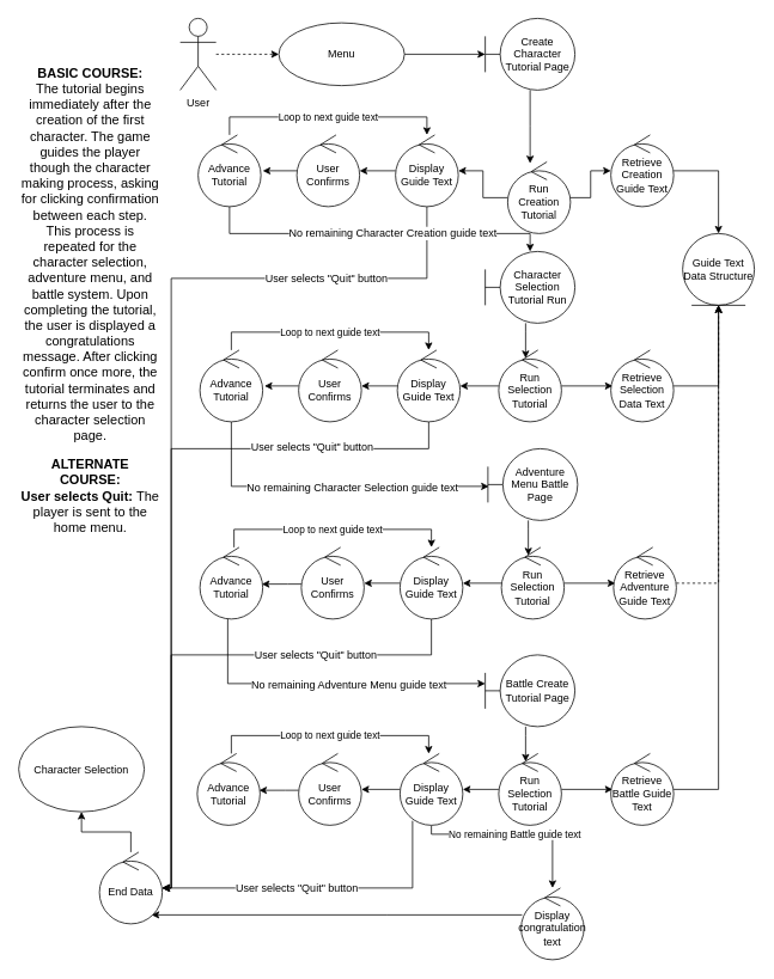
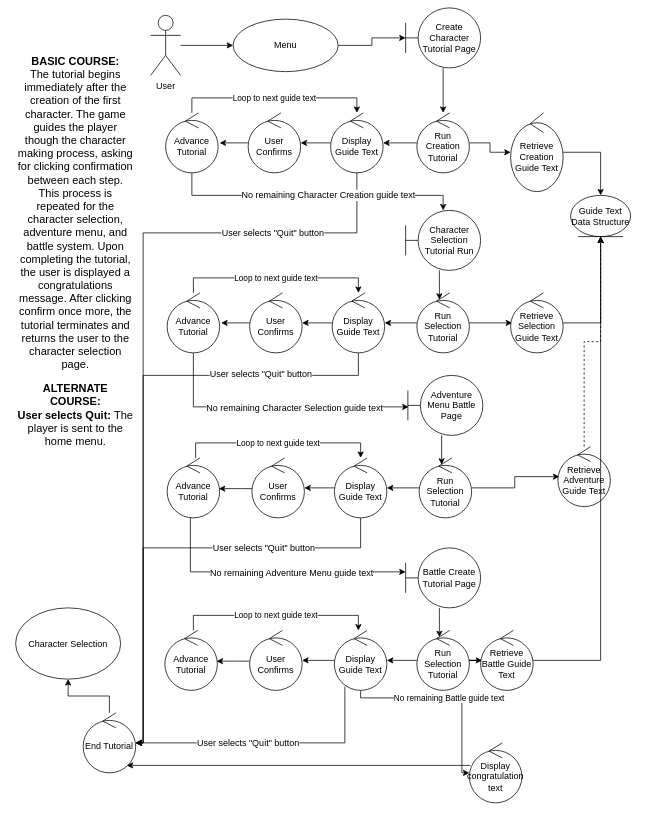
  <mxCell id="0" />
  <mxCell id="1" parent="0" />
  <mxCell id="2" value="&lt;span id=&quot;docs-internal-guid-f6278458-7fff-3346-8fca-7a085c762b03&quot;&gt;&lt;p dir=&quot;ltr&quot; style=&quot;line-height: 1.2 ; margin-top: 0pt ; margin-bottom: 0pt&quot;&gt;&lt;span style=&quot;font-size: 11pt ; font-family: &amp;#34;arial&amp;#34; ; background-color: transparent ; font-weight: 700 ; vertical-align: baseline ; white-space: pre-wrap&quot;&gt;BASIC COURSE:&lt;/span&gt;&lt;/p&gt;&lt;p dir=&quot;ltr&quot; style=&quot;line-height: 1.2 ; margin-top: 0pt ; margin-bottom: 0pt&quot;&gt;&lt;span style=&quot;font-size: 11pt ; font-family: &amp;#34;arial&amp;#34; ; background-color: transparent ; vertical-align: baseline ; white-space: pre-wrap&quot;&gt;The tutorial begins immediately after the creation of the first character. The game guides the player though the character making process, asking for clicking confirmation between each step. This process is repeated for the character selection, adventure menu, and battle system. Upon completing the tutorial, the user is displayed a congratulations message. After clicking confirm once more, the tutorial terminates and returns the user to the character selection page.&lt;/span&gt;&lt;/p&gt;&lt;br&gt;&lt;p dir=&quot;ltr&quot; style=&quot;line-height: 1.2 ; margin-top: 0pt ; margin-bottom: 0pt&quot;&gt;&lt;span style=&quot;font-size: 11pt ; font-family: &amp;#34;arial&amp;#34; ; background-color: transparent ; font-weight: 700 ; vertical-align: baseline ; white-space: pre-wrap&quot;&gt;ALTERNATE COURSE:&lt;/span&gt;&lt;/p&gt;&lt;span style=&quot;font-size: 11pt ; font-family: &amp;#34;arial&amp;#34; ; background-color: transparent ; font-weight: 700 ; vertical-align: baseline ; white-space: pre-wrap&quot;&gt;User selects Quit: &lt;/span&gt;&lt;span style=&quot;font-size: 11pt ; font-family: &amp;#34;arial&amp;#34; ; background-color: transparent ; vertical-align: baseline ; white-space: pre-wrap&quot;&gt;The player is sent to the home menu.&lt;/span&gt;&lt;/span&gt;" style="text;html=1;strokeColor=none;fillColor=none;align=center;verticalAlign=middle;whiteSpace=wrap;rounded=0;" vertex="1" parent="1"><mxGeometry x="20" y="50" width="160" height="570" as="geometry" /></mxCell>
- <mxCell id="3" style="edgeStyle=orthogonalEdgeStyle;rounded=0;orthogonalLoop=1;jettySize=auto;html=1;dashed=1;" edge="1" parent="1" source="4" target="6"><mxGeometry relative="1" as="geometry" /></mxCell>
+ <mxCell id="3" style="edgeStyle=orthogonalEdgeStyle;rounded=0;orthogonalLoop=1;jettySize=auto;html=1;" edge="1" parent="1" source="4" target="6"><mxGeometry relative="1" as="geometry" /></mxCell>
  <mxCell id="4" value="User" style="shape=umlActor;verticalLabelPosition=bottom;labelBackgroundColor=#ffffff;verticalAlign=top;html=1;outlineConnect=0;" vertex="1" parent="1"><mxGeometry x="200" y="20" width="40" height="80" as="geometry" /></mxCell>
  <mxCell id="5" style="edgeStyle=orthogonalEdgeStyle;rounded=0;orthogonalLoop=1;jettySize=auto;html=1;" edge="1" parent="1" source="6" target="8"><mxGeometry relative="1" as="geometry" /></mxCell>
  <mxCell id="6" value="Menu" style="ellipse;whiteSpace=wrap;html=1;" vertex="1" parent="1"><mxGeometry x="310" y="25" width="140" height="70" as="geometry" /></mxCell>
  <mxCell id="7" style="edgeStyle=orthogonalEdgeStyle;rounded=0;orthogonalLoop=1;jettySize=auto;html=1;" edge="1" parent="1" source="8" target="11"><mxGeometry relative="1" as="geometry"><Array as="points"><mxPoint x="590" y="140" /><mxPoint x="590" y="140" /></Array></mxGeometry></mxCell>
- <mxCell id="8" value="Create Character Tutorial Page" style="shape=umlBoundary;whiteSpace=wrap;html=1;" vertex="1" parent="1"><mxGeometry x="540" y="20" width="100" height="80" as="geometry" /></mxCell>
+ <mxCell id="8" value="Create Character Tutorial Page" style="shape=umlBoundary;whiteSpace=wrap;html=1;" vertex="1" parent="1"><mxGeometry x="540" y="10" width="100" height="80" as="geometry" /></mxCell>
  <mxCell id="9" style="edgeStyle=orthogonalEdgeStyle;rounded=0;orthogonalLoop=1;jettySize=auto;html=1;" edge="1" parent="1" source="11" target="17"><mxGeometry relative="1" as="geometry" /></mxCell>
  <mxCell id="10" value="" style="edgeStyle=orthogonalEdgeStyle;rounded=0;orthogonalLoop=1;jettySize=auto;html=1;" edge="1" parent="1" source="11" target="13"><mxGeometry relative="1" as="geometry" /></mxCell>
- <mxCell id="11" value="Run Creation Tutorial" style="ellipse;shape=umlControl;whiteSpace=wrap;html=1;" vertex="1" parent="1"><mxGeometry x="565" y="180" width="70" height="80" as="geometry" /></mxCell>
+ <mxCell id="11" value="Run Creation Tutorial" style="ellipse;shape=umlControl;whiteSpace=wrap;html=1;" vertex="1" parent="1"><mxGeometry x="555" y="150" width="70" height="80" as="geometry" /></mxCell>
  <mxCell id="12" style="edgeStyle=orthogonalEdgeStyle;rounded=0;orthogonalLoop=1;jettySize=auto;html=1;" edge="1" parent="1" source="13" target="41"><mxGeometry relative="1" as="geometry" /></mxCell>
- <mxCell id="13" value="Retrieve Creation Guide Text" style="ellipse;shape=umlControl;whiteSpace=wrap;html=1;" vertex="1" parent="1"><mxGeometry x="680" y="150" width="70" height="80" as="geometry" /></mxCell>
+ <mxCell id="13" value="Retrieve Creation Guide Text" style="ellipse;shape=umlControl;whiteSpace=wrap;html=1;" vertex="1" parent="1"><mxGeometry x="680" y="150" width="70" height="105" as="geometry" /></mxCell>
  <mxCell id="14" style="edgeStyle=orthogonalEdgeStyle;rounded=0;orthogonalLoop=1;jettySize=auto;html=1;" edge="1" parent="1" source="17" target="19"><mxGeometry relative="1" as="geometry" /></mxCell>
  <mxCell id="15" style="edgeStyle=orthogonalEdgeStyle;rounded=0;orthogonalLoop=1;jettySize=auto;html=1;" edge="1" parent="1" source="17" target="76"><mxGeometry relative="1" as="geometry"><Array as="points"><mxPoint x="475" y="310" /><mxPoint x="190" y="310" /><mxPoint x="190" y="990" /></Array></mxGeometry></mxCell>
  <mxCell id="16" value="User selects &quot;Quit&quot; button" style="text;html=1;align=center;verticalAlign=middle;resizable=0;points=[];labelBackgroundColor=#ffffff;" connectable="0" vertex="1" parent="15"><mxGeometry x="-0.634" relative="1" as="geometry"><mxPoint as="offset" /></mxGeometry></mxCell>
  <mxCell id="17" value="Display Guide Text" style="ellipse;shape=umlControl;whiteSpace=wrap;html=1;" vertex="1" parent="1"><mxGeometry x="440" y="150" width="70" height="80" as="geometry" /></mxCell>
  <mxCell id="18" style="edgeStyle=orthogonalEdgeStyle;rounded=0;orthogonalLoop=1;jettySize=auto;html=1;entryX=1.029;entryY=0.5;entryDx=0;entryDy=0;entryPerimeter=0;" edge="1" parent="1" source="19" target="23"><mxGeometry relative="1" as="geometry"><mxPoint x="262" y="190" as="targetPoint" /></mxGeometry></mxCell>
  <mxCell id="19" value="User Confirms" style="ellipse;shape=umlControl;whiteSpace=wrap;html=1;" vertex="1" parent="1"><mxGeometry x="330" y="150" width="70" height="80" as="geometry" /></mxCell>
  <mxCell id="20" value="Loop to next guide text" style="edgeStyle=orthogonalEdgeStyle;rounded=0;orthogonalLoop=1;jettySize=auto;html=1;" edge="1" parent="1" source="23" target="17"><mxGeometry relative="1" as="geometry"><Array as="points"><mxPoint x="255" y="130" /><mxPoint x="475" y="130" /></Array></mxGeometry></mxCell>
  <mxCell id="21" style="edgeStyle=orthogonalEdgeStyle;rounded=0;orthogonalLoop=1;jettySize=auto;html=1;" edge="1" parent="1" source="23" target="25"><mxGeometry relative="1" as="geometry"><Array as="points"><mxPoint x="255" y="260" /><mxPoint x="590" y="260" /></Array></mxGeometry></mxCell>
  <mxCell id="22" value="No remaining Character Creation guide text" style="text;html=1;align=center;verticalAlign=middle;resizable=0;points=[];labelBackgroundColor=#ffffff;" connectable="0" vertex="1" parent="21"><mxGeometry x="0.096" y="1" relative="1" as="geometry"><mxPoint as="offset" /></mxGeometry></mxCell>
  <mxCell id="23" value="Advance Tutorial" style="ellipse;shape=umlControl;whiteSpace=wrap;html=1;" vertex="1" parent="1"><mxGeometry x="220" y="150" width="70" height="80" as="geometry" /></mxCell>
  <mxCell id="24" style="edgeStyle=orthogonalEdgeStyle;rounded=0;orthogonalLoop=1;jettySize=auto;html=1;entryX=0.429;entryY=0.113;entryDx=0;entryDy=0;entryPerimeter=0;" edge="1" parent="1" source="25" target="28"><mxGeometry relative="1" as="geometry"><Array as="points"><mxPoint x="585" y="370" /><mxPoint x="585" y="370" /></Array></mxGeometry></mxCell>
  <mxCell id="25" value="Character Selection Tutorial Run" style="shape=umlBoundary;whiteSpace=wrap;html=1;" vertex="1" parent="1"><mxGeometry x="540" y="280" width="100" height="80" as="geometry" /></mxCell>
  <mxCell id="26" style="edgeStyle=orthogonalEdgeStyle;rounded=0;orthogonalLoop=1;jettySize=auto;html=1;" edge="1" parent="1" source="28" target="32"><mxGeometry relative="1" as="geometry" /></mxCell>
  <mxCell id="27" style="edgeStyle=orthogonalEdgeStyle;rounded=0;orthogonalLoop=1;jettySize=auto;html=1;entryX=0.029;entryY=0.5;entryDx=0;entryDy=0;entryPerimeter=0;" edge="1" parent="1" source="28" target="40"><mxGeometry relative="1" as="geometry" /></mxCell>
  <mxCell id="28" value="Run Selection Tutorial" style="ellipse;shape=umlControl;whiteSpace=wrap;html=1;" vertex="1" parent="1"><mxGeometry x="555" y="390" width="70" height="80" as="geometry" /></mxCell>
  <mxCell id="29" style="edgeStyle=orthogonalEdgeStyle;rounded=0;orthogonalLoop=1;jettySize=auto;html=1;" edge="1" parent="1" source="32" target="34"><mxGeometry relative="1" as="geometry" /></mxCell>
  <mxCell id="30" style="edgeStyle=orthogonalEdgeStyle;rounded=0;orthogonalLoop=1;jettySize=auto;html=1;" edge="1" parent="1" source="32" target="76"><mxGeometry relative="1" as="geometry"><Array as="points"><mxPoint x="477" y="500" /><mxPoint x="190" y="500" /><mxPoint x="190" y="990" /></Array></mxGeometry></mxCell>
  <mxCell id="31" value="User selects &quot;Quit&quot; button" style="text;html=1;align=center;verticalAlign=middle;resizable=0;points=[];labelBackgroundColor=#ffffff;" connectable="0" vertex="1" parent="30"><mxGeometry x="-0.606" y="-3" relative="1" as="geometry"><mxPoint as="offset" /></mxGeometry></mxCell>
  <mxCell id="32" value="Display Guide Text" style="ellipse;shape=umlControl;whiteSpace=wrap;html=1;" vertex="1" parent="1"><mxGeometry x="442" y="390" width="70" height="80" as="geometry" /></mxCell>
  <mxCell id="33" style="edgeStyle=orthogonalEdgeStyle;rounded=0;orthogonalLoop=1;jettySize=auto;html=1;entryX=1.029;entryY=0.5;entryDx=0;entryDy=0;entryPerimeter=0;" edge="1" parent="1" source="34" target="38"><mxGeometry relative="1" as="geometry"><mxPoint x="264" y="430" as="targetPoint" /></mxGeometry></mxCell>
  <mxCell id="34" value="User Confirms" style="ellipse;shape=umlControl;whiteSpace=wrap;html=1;" vertex="1" parent="1"><mxGeometry x="332" y="390" width="70" height="80" as="geometry" /></mxCell>
  <mxCell id="35" value="Loop to next guide text" style="edgeStyle=orthogonalEdgeStyle;rounded=0;orthogonalLoop=1;jettySize=auto;html=1;" edge="1" parent="1" source="38" target="32"><mxGeometry relative="1" as="geometry"><Array as="points"><mxPoint x="257" y="370" /><mxPoint x="477" y="370" /></Array></mxGeometry></mxCell>
  <mxCell id="36" style="edgeStyle=orthogonalEdgeStyle;rounded=0;orthogonalLoop=1;jettySize=auto;html=1;entryX=0.01;entryY=0.525;entryDx=0;entryDy=0;entryPerimeter=0;" edge="1" parent="1" source="38" target="43"><mxGeometry relative="1" as="geometry"><Array as="points"><mxPoint x="257" y="542" /></Array></mxGeometry></mxCell>
  <mxCell id="37" value="No remaining Character Selection guide text" style="text;html=1;align=center;verticalAlign=middle;resizable=0;points=[];labelBackgroundColor=#ffffff;" connectable="0" vertex="1" parent="36"><mxGeometry x="0.148" y="-1" relative="1" as="geometry"><mxPoint as="offset" /></mxGeometry></mxCell>
  <mxCell id="38" value="Advance Tutorial" style="ellipse;shape=umlControl;whiteSpace=wrap;html=1;" vertex="1" parent="1"><mxGeometry x="222" y="390" width="70" height="80" as="geometry" /></mxCell>
  <mxCell id="39" style="edgeStyle=orthogonalEdgeStyle;rounded=0;orthogonalLoop=1;jettySize=auto;html=1;entryX=0.5;entryY=1;entryDx=0;entryDy=0;" edge="1" parent="1" source="40" target="41"><mxGeometry relative="1" as="geometry" /></mxCell>
- <mxCell id="40" value="Retrieve Selection Data Text" style="ellipse;shape=umlControl;whiteSpace=wrap;html=1;" vertex="1" parent="1"><mxGeometry x="680" y="390" width="70" height="80" as="geometry" /></mxCell>
- <mxCell id="41" value="Guide Text Data Structure" style="ellipse;shape=umlEntity;whiteSpace=wrap;html=1;" vertex="1" parent="1"><mxGeometry x="760" y="260" width="80" height="80" as="geometry" /></mxCell>
+ <mxCell id="40" value="Retrieve Selection Guide Text" style="ellipse;shape=umlControl;whiteSpace=wrap;html=1;" vertex="1" parent="1"><mxGeometry x="680" y="390" width="70" height="80" as="geometry" /></mxCell>
+ <mxCell id="41" value="Guide Text Data Structure" style="ellipse;shape=umlEntity;whiteSpace=wrap;html=1;" vertex="1" parent="1"><mxGeometry x="760" y="260" width="80" height="55" as="geometry" /></mxCell>
  <mxCell id="42" style="edgeStyle=orthogonalEdgeStyle;rounded=0;orthogonalLoop=1;jettySize=auto;html=1;entryX=0.429;entryY=0.113;entryDx=0;entryDy=0;entryPerimeter=0;" edge="1" parent="1" source="43" target="46"><mxGeometry relative="1" as="geometry"><Array as="points"><mxPoint x="588" y="590" /><mxPoint x="588" y="590" /></Array></mxGeometry></mxCell>
  <mxCell id="43" value="Adventure Menu Battle Page" style="shape=umlBoundary;whiteSpace=wrap;html=1;" vertex="1" parent="1"><mxGeometry x="543" y="500" width="100" height="80" as="geometry" /></mxCell>
  <mxCell id="44" style="edgeStyle=orthogonalEdgeStyle;rounded=0;orthogonalLoop=1;jettySize=auto;html=1;" edge="1" parent="1" source="46" target="50"><mxGeometry relative="1" as="geometry" /></mxCell>
  <mxCell id="45" style="edgeStyle=orthogonalEdgeStyle;rounded=0;orthogonalLoop=1;jettySize=auto;html=1;entryX=0.029;entryY=0.5;entryDx=0;entryDy=0;entryPerimeter=0;" edge="1" parent="1" source="46" target="55"><mxGeometry relative="1" as="geometry" /></mxCell>
  <mxCell id="46" value="Run Selection Tutorial" style="ellipse;shape=umlControl;whiteSpace=wrap;html=1;" vertex="1" parent="1"><mxGeometry x="558" y="610" width="70" height="80" as="geometry" /></mxCell>
  <mxCell id="47" style="edgeStyle=orthogonalEdgeStyle;rounded=0;orthogonalLoop=1;jettySize=auto;html=1;" edge="1" parent="1" source="50" target="52"><mxGeometry relative="1" as="geometry" /></mxCell>
  <mxCell id="48" style="edgeStyle=orthogonalEdgeStyle;rounded=0;orthogonalLoop=1;jettySize=auto;html=1;" edge="1" parent="1" source="50" target="76"><mxGeometry relative="1" as="geometry"><Array as="points"><mxPoint x="480" y="730" /><mxPoint x="190" y="730" /><mxPoint x="190" y="990" /></Array></mxGeometry></mxCell>
  <mxCell id="49" value="User selects &quot;Quit&quot; button" style="text;html=1;align=center;verticalAlign=middle;resizable=0;points=[];labelBackgroundColor=#ffffff;" connectable="0" vertex="1" parent="48"><mxGeometry x="-0.323" y="-1" relative="1" as="geometry"><mxPoint x="33" y="1" as="offset" /></mxGeometry></mxCell>
  <mxCell id="50" value="Display Guide Text" style="ellipse;shape=umlControl;whiteSpace=wrap;html=1;" vertex="1" parent="1"><mxGeometry x="445" y="610" width="70" height="80" as="geometry" /></mxCell>
  <mxCell id="51" style="edgeStyle=orthogonalEdgeStyle;rounded=0;orthogonalLoop=1;jettySize=auto;html=1;entryX=0.986;entryY=0.513;entryDx=0;entryDy=0;entryPerimeter=0;" edge="1" parent="1" source="52" target="56"><mxGeometry relative="1" as="geometry"><mxPoint x="297.03" y="650" as="targetPoint" /><Array as="points"><mxPoint x="320" y="651" /><mxPoint x="320" y="651" /></Array></mxGeometry></mxCell>
  <mxCell id="52" value="User Confirms" style="ellipse;shape=umlControl;whiteSpace=wrap;html=1;" vertex="1" parent="1"><mxGeometry x="335" y="610" width="70" height="80" as="geometry" /></mxCell>
  <mxCell id="53" value="Loop to next guide text" style="edgeStyle=orthogonalEdgeStyle;rounded=0;orthogonalLoop=1;jettySize=auto;html=1;" edge="1" parent="1" target="50"><mxGeometry relative="1" as="geometry"><Array as="points"><mxPoint x="260" y="590" /><mxPoint x="480" y="590" /></Array><mxPoint x="260" y="610" as="sourcePoint" /></mxGeometry></mxCell>
  <mxCell id="54" style="edgeStyle=orthogonalEdgeStyle;rounded=0;orthogonalLoop=1;jettySize=auto;html=1;dashed=1;" edge="1" parent="1" source="55" target="41"><mxGeometry relative="1" as="geometry"><mxPoint x="803" y="560" as="targetPoint" /></mxGeometry></mxCell>
- <mxCell id="55" value="Retrieve Adventure Guide Text" style="ellipse;shape=umlControl;whiteSpace=wrap;html=1;" vertex="1" parent="1"><mxGeometry x="683" y="610" width="70" height="80" as="geometry" /></mxCell>
+ <mxCell id="55" value="Retrieve Adventure Guide Text" style="ellipse;shape=umlControl;whiteSpace=wrap;html=1;" vertex="1" parent="1"><mxGeometry x="743" y="595" width="70" height="80" as="geometry" /></mxCell>
  <mxCell id="56" value="Advance Tutorial" style="ellipse;shape=umlControl;whiteSpace=wrap;html=1;" vertex="1" parent="1"><mxGeometry x="222" y="610" width="70" height="80" as="geometry" /></mxCell>
  <mxCell id="57" style="edgeStyle=orthogonalEdgeStyle;rounded=0;orthogonalLoop=1;jettySize=auto;html=1;entryX=0.429;entryY=0.113;entryDx=0;entryDy=0;entryPerimeter=0;" edge="1" parent="1" source="58" target="61"><mxGeometry relative="1" as="geometry"><Array as="points"><mxPoint x="585" y="820" /><mxPoint x="585" y="820" /></Array></mxGeometry></mxCell>
  <mxCell id="58" value="Battle Create Tutorial Page" style="shape=umlBoundary;whiteSpace=wrap;html=1;" vertex="1" parent="1"><mxGeometry x="540" y="730" width="100" height="80" as="geometry" /></mxCell>
  <mxCell id="59" style="edgeStyle=orthogonalEdgeStyle;rounded=0;orthogonalLoop=1;jettySize=auto;html=1;" edge="1" parent="1" source="61" target="66"><mxGeometry relative="1" as="geometry" /></mxCell>
  <mxCell id="60" style="edgeStyle=orthogonalEdgeStyle;rounded=0;orthogonalLoop=1;jettySize=auto;html=1;entryX=0.029;entryY=0.5;entryDx=0;entryDy=0;entryPerimeter=0;" edge="1" parent="1" source="61" target="73"><mxGeometry relative="1" as="geometry" /></mxCell>
  <mxCell id="61" value="Run Selection Tutorial" style="ellipse;shape=umlControl;whiteSpace=wrap;html=1;" vertex="1" parent="1"><mxGeometry x="555" y="840" width="70" height="80" as="geometry" /></mxCell>
  <mxCell id="62" style="edgeStyle=orthogonalEdgeStyle;rounded=0;orthogonalLoop=1;jettySize=auto;html=1;" edge="1" parent="1" source="66" target="70"><mxGeometry relative="1" as="geometry" /></mxCell>
  <mxCell id="63" style="edgeStyle=orthogonalEdgeStyle;rounded=0;orthogonalLoop=1;jettySize=auto;html=1;exitX=0.2;exitY=0.938;exitDx=0;exitDy=0;exitPerimeter=0;" edge="1" parent="1" source="66" target="76"><mxGeometry relative="1" as="geometry"><Array as="points"><mxPoint x="459" y="990" /></Array></mxGeometry></mxCell>
  <mxCell id="64" value="User selects &quot;Quit&quot; button" style="text;html=1;align=center;verticalAlign=middle;resizable=0;points=[];labelBackgroundColor=#ffffff;" connectable="0" vertex="1" parent="63"><mxGeometry x="-0.26" y="-2" relative="1" as="geometry"><mxPoint x="-73" y="2" as="offset" /></mxGeometry></mxCell>
  <mxCell id="65" value="No remaining Battle guide text" style="edgeStyle=orthogonalEdgeStyle;rounded=0;orthogonalLoop=1;jettySize=auto;html=1;" edge="1" parent="1" source="66" target="68"><mxGeometry relative="1" as="geometry"><Array as="points"><mxPoint x="480" y="930" /><mxPoint x="615" y="930" /></Array></mxGeometry></mxCell>
  <mxCell id="66" value="Display Guide Text" style="ellipse;shape=umlControl;whiteSpace=wrap;html=1;" vertex="1" parent="1"><mxGeometry x="445" y="840" width="70" height="80" as="geometry" /></mxCell>
  <mxCell id="67" style="edgeStyle=orthogonalEdgeStyle;rounded=0;orthogonalLoop=1;jettySize=auto;html=1;" edge="1" parent="1" source="68" target="76"><mxGeometry relative="1" as="geometry"><Array as="points"><mxPoint x="430" y="1020" /><mxPoint x="430" y="1020" /></Array></mxGeometry></mxCell>
- <mxCell id="68" value="Display congratulation&lt;br&gt;text" style="ellipse;shape=umlControl;whiteSpace=wrap;html=1;" vertex="1" parent="1"><mxGeometry x="580" y="990" width="70" height="80" as="geometry" /></mxCell>
+ <mxCell id="68" value="Display congratulation&lt;br&gt;text" style="ellipse;shape=umlControl;whiteSpace=wrap;html=1;" vertex="1" parent="1"><mxGeometry x="625" y="990" width="70" height="80" as="geometry" /></mxCell>
  <mxCell id="69" style="edgeStyle=orthogonalEdgeStyle;rounded=0;orthogonalLoop=1;jettySize=auto;html=1;entryX=0.986;entryY=0.513;entryDx=0;entryDy=0;entryPerimeter=0;" edge="1" parent="1" source="70" target="74"><mxGeometry relative="1" as="geometry"><mxPoint x="294.03" y="880" as="targetPoint" /><Array as="points"><mxPoint x="317" y="881" /><mxPoint x="317" y="881" /></Array></mxGeometry></mxCell>
  <mxCell id="70" value="User Confirms" style="ellipse;shape=umlControl;whiteSpace=wrap;html=1;" vertex="1" parent="1"><mxGeometry x="332" y="840" width="70" height="80" as="geometry" /></mxCell>
  <mxCell id="71" value="Loop to next guide text" style="edgeStyle=orthogonalEdgeStyle;rounded=0;orthogonalLoop=1;jettySize=auto;html=1;" edge="1" parent="1" target="66"><mxGeometry relative="1" as="geometry"><Array as="points"><mxPoint x="257" y="820" /><mxPoint x="477" y="820" /></Array><mxPoint x="257" y="840" as="sourcePoint" /></mxGeometry></mxCell>
  <mxCell id="72" style="edgeStyle=orthogonalEdgeStyle;rounded=0;orthogonalLoop=1;jettySize=auto;html=1;" edge="1" parent="1" source="73" target="41"><mxGeometry relative="1" as="geometry" /></mxCell>
- <mxCell id="73" value="Retrieve Battle Guide Text" style="ellipse;shape=umlControl;whiteSpace=wrap;html=1;" vertex="1" parent="1"><mxGeometry x="680" y="840" width="70" height="80" as="geometry" /></mxCell>
+ <mxCell id="73" value="Retrieve Battle Guide Text" style="ellipse;shape=umlControl;whiteSpace=wrap;html=1;" vertex="1" parent="1"><mxGeometry x="640" y="840" width="70" height="80" as="geometry" /></mxCell>
  <mxCell id="74" value="Advance Tutorial" style="ellipse;shape=umlControl;whiteSpace=wrap;html=1;" vertex="1" parent="1"><mxGeometry x="219" y="840" width="70" height="80" as="geometry" /></mxCell>
  <mxCell id="75" style="edgeStyle=orthogonalEdgeStyle;rounded=0;orthogonalLoop=1;jettySize=auto;html=1;entryX=0.5;entryY=1;entryDx=0;entryDy=0;" edge="1" parent="1" source="76" target="79"><mxGeometry relative="1" as="geometry" /></mxCell>
- <mxCell id="76" value="End Data" style="ellipse;shape=umlControl;whiteSpace=wrap;html=1;" vertex="1" parent="1"><mxGeometry x="110" y="950" width="70" height="80" as="geometry" /></mxCell>
+ <mxCell id="76" value="End Tutorial" style="ellipse;shape=umlControl;whiteSpace=wrap;html=1;" vertex="1" parent="1"><mxGeometry x="110" y="950" width="70" height="80" as="geometry" /></mxCell>
  <mxCell id="77" style="edgeStyle=orthogonalEdgeStyle;rounded=0;orthogonalLoop=1;jettySize=auto;html=1;entryX=0.01;entryY=0.525;entryDx=0;entryDy=0;entryPerimeter=0;" edge="1" parent="1"><mxGeometry relative="1" as="geometry"><mxPoint x="253" y="690" as="sourcePoint" /><mxPoint x="540" y="762" as="targetPoint" /><Array as="points"><mxPoint x="253" y="762" /></Array></mxGeometry></mxCell>
  <mxCell id="78" value="No remaining Adventure Menu guide text" style="text;html=1;align=center;verticalAlign=middle;resizable=0;points=[];labelBackgroundColor=#ffffff;" connectable="0" vertex="1" parent="77"><mxGeometry x="0.148" y="-1" relative="1" as="geometry"><mxPoint as="offset" /></mxGeometry></mxCell>
  <mxCell id="79" value="Character Selection" style="ellipse;whiteSpace=wrap;html=1;" vertex="1" parent="1"><mxGeometry x="20" y="810" width="140" height="95" as="geometry" /></mxCell>
